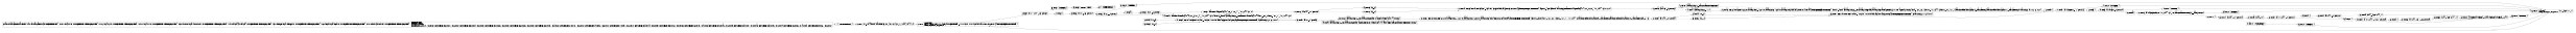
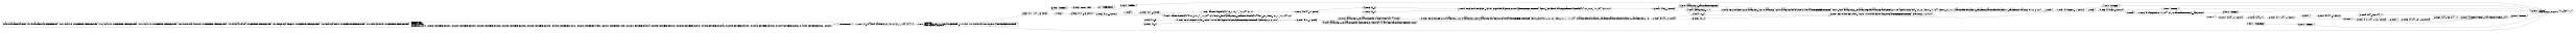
  digraph {
    rankdir=LR
    node [shape=record]
    n1 [label="{0\:\ ?|MTH_ENTER_BLOCK\l|l}"]
    n2 [label="{1\:\ 0x0000|lr17 = r24[1]ldm.Ui.i().drawListKY(r23, r20 \- 4, r21, r22, 4, 30 + 1, \-1, r24[0] \- r24[1], 4, 2)l}"]
    n3 [label="{2\:\ 0x0027|LOOP_START\lPHI: r17l  0x0027: PHI (r17v1 'i' byte A[IMMUTABLE_TYPE]) = (r17v0 'i' byte), (r17v2 'i' byte) binds: [B:1:0x0000, B:26:0x0127] A[DONT_GENERATE, DONT_INLINE]\lLOOP:0: B:2:0x0027\-\>B:26:0x0127\l|l}"]
    n4 [label="{3\:\ 0x002f|lif (r17 \< (r24[1] + r23)) goto L67l}"]
    n5 [label="{4\:\ 0x0032|l}"]
    n6 [label="{58\:\ 0x0031|SYNTHETIC\l|l}"]
    n7 [label="{5\:\ 0x0036|lif (r17 \>= r26) goto L117l}"]
    n8 [label="{59\:\ 0x0031|RETURN\l|lreturnl}"]
    n9 [label="{6\:\ 0x0038|lif (r27 == 0) goto L72l}"]
    n10 [label="{57\:\ 0x0127|SYNTHETIC\l|l}"]
    n11 [label="{7\:\ 0x003a|l}"]
    n12 [label="{44\:\ 0x0040|ldrawItem(r19.items[r25][r17][0], r20 + 3, (r21 + 4) + ((r17 \- r24[1]) * 30), 0)ldm.Ui r5 = dm.Ui.i()ljava.lang.String r6 = getNameItem(r19.items[r25][r17][0])lint r7 = r20 + 21lint r8 = (r21 + 1) + ((r17 \- r24[1]) * 30)l}"]
    n13 [label="{26\:\ 0x0127|LOOP_END\lLOOP:0: B:2:0x0027\-\>B:26:0x0127\l|lr17 = (byte) (r17 + 1)l}"]
    n14 [label="{8\:\ 0x003e|lif (r27 != 2) goto L95l}"]
    n15 [label="{9\:\ 0x0151|ldrawItem(r19.buyItem[r25][r17], r20 + 2, (r21 + 4) + ((r17 \- r24[1]) * 30), 0)l}"]
    n16 [label="{10\:\ 0x0176|lif (r24[0] != r17) goto L102l}"]
    n17 [label="{11\:\ 0x0178|lr5 = 0l}"]
    n18 [label="{43\:\ 0x01e5|lr5 = 3l}"]
    n19 [label="{12\:\ 0x0179|PHI: r5l  0x0179: PHI (r5v48 int) = (r5v47 int), (r5v63 int) binds: [B:43:0x01e5, B:11:0x0178] A[DONT_GENERATE, DONT_INLINE]\l|lbyte r12 = (byte) r5ldm.Ui.i().drawString(getNameItem(r19.buyItem[r25][r17]), r20 + 20, r21 + ((r17 \- r24[1]) * 30), 0, r12, 0)l}"]
-   n20 [label="{13\:\ 0x01a2|ljava (r25 != 2) goto L103l}"]
+   n20 [label="{13\:\ 0x01a2|lif (r25 != 2) goto L103l}"]
    n21 [label="{14\:\ 0x01a4|ljava.lang.String r6 = \"徽章\"l}"]
    n22 [label="{42\:\ 0x01e7|ljava.lang.String r6 = main.Constants_H.MONEY_TXT_0l}"]
    n23 [label="{15\:\ 0x01a6|PHI: r6l  0x01a6: PHI (r6v28 'str' java.lang.String) = (r6v27 'str' java.lang.String), (r6v29 'str' java.lang.String) binds: [B:42:0x01e7, B:14:0x01a4] A[DONT_GENERATE, DONT_INLINE]\l|ldm.Ui r7 = dm.Ui.i()ljava.lang.String r8 = new java.lang.StringBuilder(java.lang.String.valueOf(getPrice(r25, r17, true))).append(r6).toString()lint r9 = (r20 + r22) \- 12lint r10 = (r17 \- r24[1]) * 30lint r10 = r10 + (r21 + 1)ljavax.microedition.lcdui.Graphics r5 = main.GameRun.gljavax.microedition.lcdui.Graphics r11 = main.GameRun.glr7.drawString(r8, r9, r10, 8 \| 16, r12, 0)l}"]
    n24 [label="{16\:\ 0x00eb|l}"]
    n25 [label="{17\:\ 0x00f1|lif (r19.popMenu != (\-1)) goto L118l}"]
    n26 [label="{18\:\ 0x00f3|l}"]
    n27 [label="{41\:\ 0x0127|IMMUTABLE\l|l}"]
    n28 [label="{19\:\ 0x00f8|lif (r19.say_c != 0) goto L119l}"]
    n29 [label="{20\:\ 0x00fa|l}"]
    n30 [label="{40\:\ 0x0127|SYNTHETIC\l|l}"]
    n31 [label="{21\:\ 0x0115|lif (r19.pkey.isSelect(r20, ((r17 \- r24[1]) * 30) + r21, main.Constants_H.WIDTH, 30) == false) goto L120l}"]
    n32 [label="{22\:\ 0x0117|l}"]
    n33 [label="{39\:\ 0x0127|SYNTHETIC\l|l}"]
    n34 [label="{23\:\ 0x011d|lif (r24[0] != r17) goto L104l}"]
    n35 [label="{24\:\ 0x011f|lr19.pkey.setKey5()l}"]
    n36 [label="{27\:\ 0x01ea|lr24[0] = r17l}"]
    n37 [label="{25\:\ 0x0127|SYNTHETIC\l|l}"]
    n38 [label="{28\:\ 0x01f2|lif ((r17 \- r24[1]) != 0) goto L110l}"]
    n39 [label="{29\:\ 0x01f4|l}"]
    n40 [label="{34\:\ 0x0221|l}"]
    n41 [label="{30\:\ 0x01f7|lif (r24[1] \<= 0) goto L110l}"]
    n42 [label="{35\:\ 0x0229|lif ((r17 \- r24[1]) != (r23 \- 1)) goto L109l}"]
    n43 [label="{31\:\ 0x01f9|lr24[1] = (byte) (r24[1] \- 1)l}"]
    n44 [label="{32\:\ 0x0201|lr19.select_it[r19.selectx] = r24[0]lr19.select_st[r19.selectx] = r24[1]l}"]
    n45 [label="{33\:\ 0x0127|SYNTHETIC\l|l}"]
    n46 [label="{36\:\ 0x022b|l}"]
    n47 [label="{37\:\ 0x0233|lif ((r24[1] + r23) \>= r26) goto L109l}"]
    n48 [label="{38\:\ 0x0235|lr24[1] = (byte) (r24[1] + 1)l}"]
    n49 [label="{46\:\ 0x008e|lr10 = 0l}"]
    n50 [label="{47\:\ 0x008f|PHI: r10l  0x008f: PHI (r10v4 int) = (r10v3 int), (r10v11 int) binds: [B:56:0x012f, B:46:0x008e] A[DONT_GENERATE, DONT_INLINE]\l|lr5.drawString(r6, r7, r8, 0, r10, 0)l}"]
    n51 [label="{56\:\ 0x012f|lr10 = 3l}"]
    n52 [label="{48\:\ 0x0097|lif (r27 != 2) goto L93l}"]
    n53 [label="{49\:\ 0x0099|ljava.lang.String r6 = new java.lang.StringBuilder().append(getPrice(r25, r19.items[r25][r17][0], false)).append(main.Constants_H.MONEY_TXT_0).toString()l}"]
    n54 [label="{55\:\ 0x0132|ljava.lang.String r6 = new java.lang.StringBuilder(\"x\").append(r19.items[r25][r17][1]).toString()l}"]
    n55 [label="{50\:\ 0x00c3|PHI: r6l  0x00c3: PHI (r6v18 'str' java.lang.String) = (r6v17 'str' java.lang.String), (r6v25 'str' java.lang.String) binds: [B:55:0x0132, B:49:0x0099] A[DONT_GENERATE, DONT_INLINE]\l|ldm.Ui r5 = dm.Ui.i()lint r7 = (r20 + r22) \- 12lint r8 = (r21 + 1) + ((r17 \- r24[1]) * 30)ljavax.microedition.lcdui.Graphics r9 = main.GameRun.gljavax.microedition.lcdui.Graphics r10 = main.GameRun.glr9 = 8 \| 16l}"]
    n56 [label="{51\:\ 0x00e4|lif (r24[0] != r17) goto L94l}"]
    n57 [label="{52\:\ 0x00e6|lr10 = 0l}"]
    n58 [label="{54\:\ 0x014f|lr10 = 3l}"]
    n59 [label="{53\:\ 0x00e7|PHI: r10l  0x00e7: PHI (r10v9 int) = (r10v8 int), (r10v10 int) binds: [B:54:0x014f, B:52:0x00e6] A[DONT_GENERATE, DONT_INLINE]\l|lr5.drawString(r6, r7, r8, r9, r10, 0)l}"]
    n60 [label="{60\:\ ?|MTH_EXIT_BLOCK\l|l}"]
    n61 [label="{private void main.GameRun.drawItemList((r19v0 'this' main.GameRun A[IMMUTABLE_TYPE, THIS]), (r20v0 'x' int A[D('x' int), IMMUTABLE_TYPE, METHOD_ARGUMENT]), (r21v0 'y' int A[D('y' int), IMMUTABLE_TYPE, METHOD_ARGUMENT]), (r22v0 'w' int A[D('w' int), IMMUTABLE_TYPE, METHOD_ARGUMENT]), (r23v0 'show_num' int A[D('show_num' int), IMMUTABLE_TYPE, METHOD_ARGUMENT]), (r24v0 'sel' byte[] A[D('sel' byte[]), IMMUTABLE_TYPE, METHOD_ARGUMENT]), (r25v0 'itemType' int A[D('itemType' int), IMMUTABLE_TYPE, METHOD_ARGUMENT]), (r26v0 'length' int A[D('length' int), IMMUTABLE_TYPE, METHOD_ARGUMENT]), (r27v0 'mode' int A[D('mode' int), IMMUTABLE_TYPE, METHOD_ARGUMENT]))  | USE_LINES_HINTS\lTYPE_VARS: EMPTY\lINLINE_NOT_NEEDED\lBACK_EDGE: B:26:0x0127 \-\> B:2:0x0027, CROSS_EDGE: B:32:0x0201 \-\> B:26:0x0127, CROSS_EDGE: B:35:0x0229 \-\> B:32:0x0201, CROSS_EDGE: B:37:0x0233 \-\> B:32:0x0201, CROSS_EDGE: B:38:0x0235 \-\> B:32:0x0201, CROSS_EDGE: B:28:0x01f2 \-\> B:34:0x0221, CROSS_EDGE: B:21:0x0115 \-\> B:26:0x0127, CROSS_EDGE: B:19:0x00f8 \-\> B:26:0x0127, CROSS_EDGE: B:17:0x00f1 \-\> B:26:0x0127, CROSS_EDGE: B:54:0x014f \-\> B:53:0x00e7, CROSS_EDGE: B:55:0x0132 \-\> B:50:0x00c3, CROSS_EDGE: B:56:0x012f \-\> B:47:0x008f, CROSS_EDGE: B:15:0x01a6 \-\> B:16:0x00eb, CROSS_EDGE: B:42:0x01e7 \-\> B:15:0x01a6, CROSS_EDGE: B:43:0x01e5 \-\> B:12:0x0179, CROSS_EDGE: B:6:0x0038 \-\> B:44:0x0040, CROSS_EDGE: B:5:0x0036 \-\> B:26:0x0127\l}"]
    n1 -> n2
    n2 -> n3
    n3 -> n4
    n4 -> n5
    n4 -> n6 [style=dashed]
    n5 -> n7
    n6 -> n8
    n7 -> n9 [style=dashed]
    n7 -> n10
    n8 -> n60
    n9 -> n11 [style=dashed]
    n9 -> n12
    n10 -> n13
    n11 -> n14
    n13 -> n3
    n14 -> n12 [style=dashed]
    n14 -> n15
    n15 -> n16
    n16 -> n17 [style=dashed]
    n16 -> n18
    n17 -> n19
    n18 -> n19
    n19 -> n20
    n20 -> n21 [style=dashed]
    n20 -> n22
    n21 -> n23
    n22 -> n23 [style=dashed]
    n23 -> n24
    n24 -> n25
    n25 -> n26 [style=dashed]
    n25 -> n27
    n26 -> n28
    n27 -> n13
    n28 -> n29 [style=dashed]
    n28 -> n30
    n29 -> n31
    n30 -> n13
    n31 -> n32 [style=dashed]
    n31 -> n33
    n32 -> n34
    n33 -> n13
    n34 -> n35 [style=dashed]
    n34 -> n36
    n35 -> n37
    n36 -> n38
    n37 -> n13
    n38 -> n39 [style=dashed]
    n38 -> n40
    n39 -> n41
    n40 -> n42
    n41 -> n40
    n41 -> n43 [style=dashed]
    n42 -> n44
    n42 -> n46 [style=dashed]
    n43 -> n44
    n44 -> n45
    n45 -> n13
    n46 -> n47
    n47 -> n44 [style=dashed]
    n47 -> n48 [style=dashed]
    n48 -> n44
    n49 -> n50
    n50 -> n52
    n51 -> n50
    n52 -> n53 [style=dashed]
    n52 -> n54
    n53 -> n55
    n54 -> n55
    n55 -> n56
    n56 -> n57 [style=dashed]
    n56 -> n58
    n57 -> n59
    n58 -> n59
    n59 -> n24
    n61 -> n1
  }
